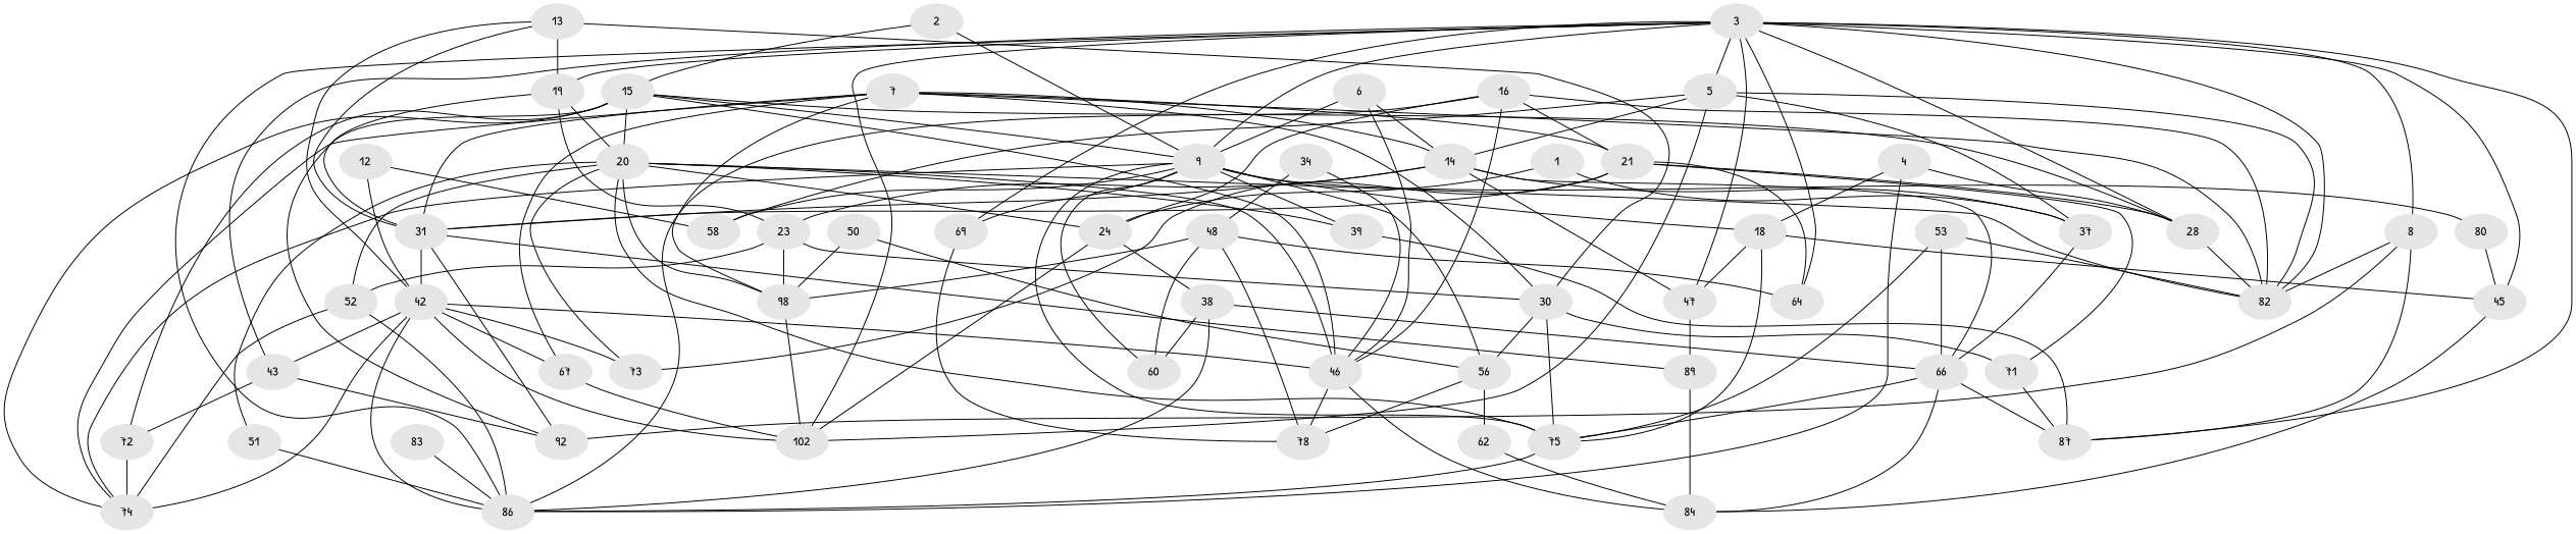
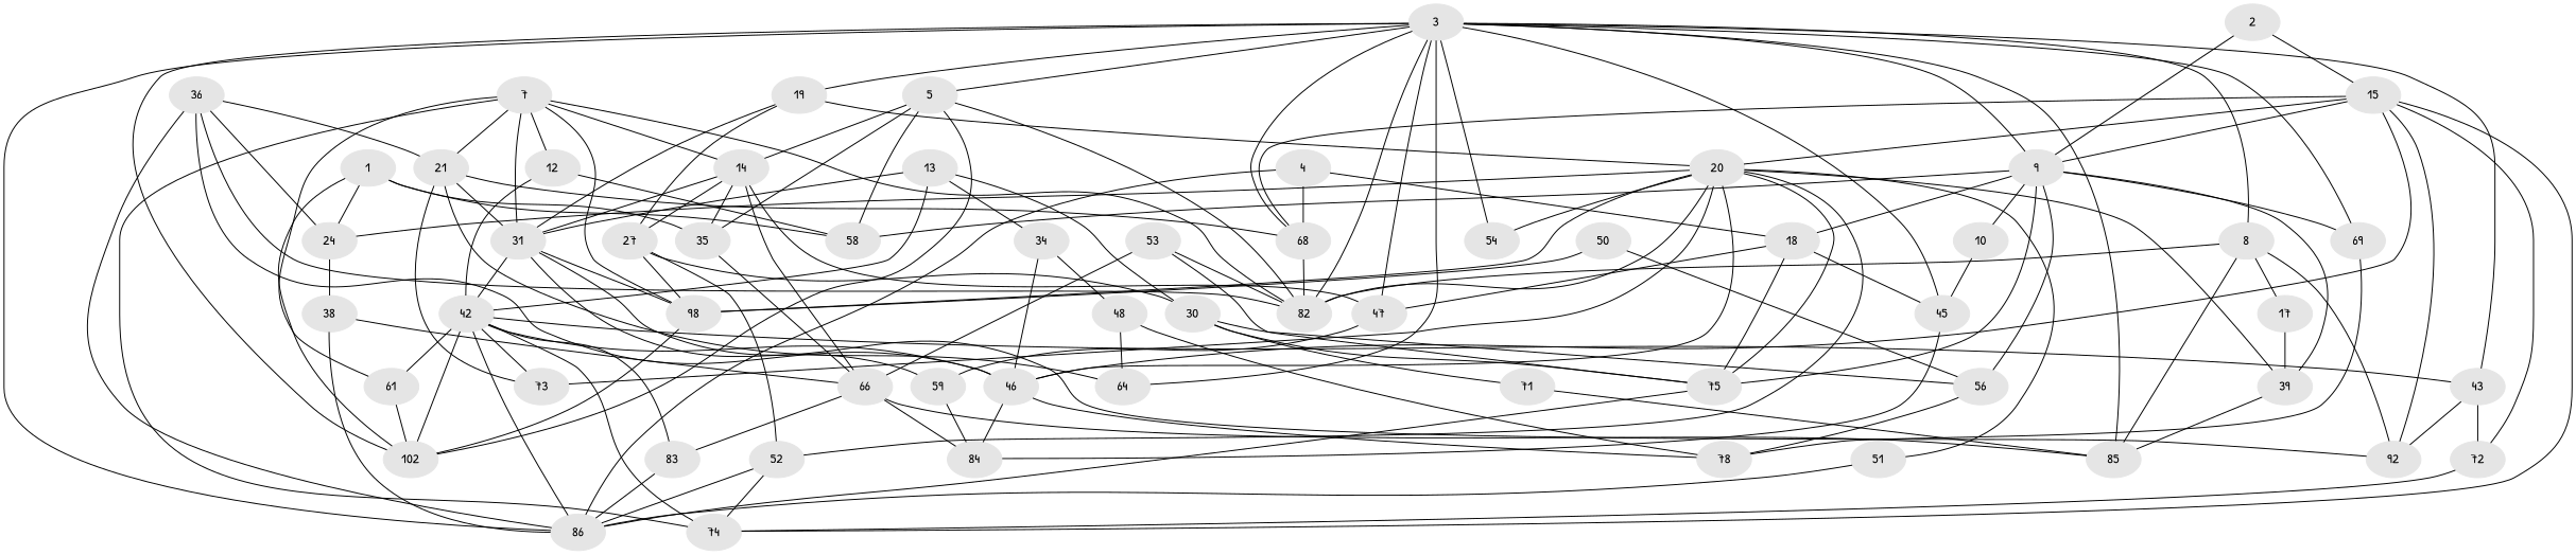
  graph {
    fontname="Patrick Hand"
    node [color=gray90 fontname="Patrick Hand" style=filled]
    edge [fontname="Patrick Hand"]
    1 [super="+67"]
    24
-   37
+   37 [label=35]
    58
    102
    38
    66
    9 [super="+90+40"]
    69
    18 [super="+22"]
    74 [super="+105"]
-   10 [label=80]
+   10
    39
    56
-   60
    75
    2
    15 [super="+63+81"]
-   68 [super="+79" label=28]
+   68 [super="+79"]
    46 [super="+70+95"]
    92
    20 [super="+41+65"]
    72
    3 [super="+94+11"]
    5 [super="+91+26"]
    8 [super="+44"]
    19 [super="+23"]
    43
    45
    47
+   54
    64
    82 [super="+89"]
-   85 [super="+104" label=87]
+   85 [super="+104"]
    86 [super="+96"]
    14 [super="+35"]
+   17
    31 [super="+97"]
-   27 [super="+99" label=23]
+   27 [super="+99"]
    84
-   59 [label=89]
+   59
    78
    4
-   6
    7 [super="+29+33"]
    12 [super="+57"]
    21 [super="+25"]
-   61 [label=67]
+   61
    98
    42 [super="+80"]
    73 [super="+76"]
    71
-   62
    83
    13 [super="+32"]
    30 [super="+101"]
    34
    48 [super="+55"]
    52
    51
-   16 [super="+49"]
+   16 [super="+49" label=36]
    50
    53 [super="+77"]
    1 -- 24
    1 -- 37
-   24 -- 102
+   1 -- 58
+   1 -- 102
    24 -- 38
    37 -- 66
    38 -- 66
-   38 -- 60
    38 -- 86
-   66 -- 75
+   66 -- 83
    66 -- 85
    66 -- 84
    9 -- 58
    9 -- 69
    9 -- 18 [weight=2]
-   9 -- 74
    9 -- 10
    9 -- 39
    9 -- 56
-   9 -- 60
    9 -- 75
    69 -- 78
    18 -- 75
    18 -- 45
    18 -- 47
    10 -- 45
    39 -- 85
    56 -- 78
-   56 -- 62
    75 -- 86
    2 -- 9
    2 -- 15
    15 -- 9
    15 -- 74
    15 -- 68
    15 -- 46
    15 -- 92
    15 -- 20
    15 -- 72
    68 -- 82
    46 -- 84
    46 -- 78
    20 -- 24
    20 -- 39
    20 -- 75
    20 -- 46
+   20 -- 54
    20 -- 82
    20 -- 98
    20 -- 73
    20 -- 52
    20 -- 51
    72 -- 74
    3 -- 102
    3 -- 9
    3 -- 69
    3 -- 68
    3 -- 5
    3 -- 8
    3 -- 19
    3 -- 43
    3 -- 45
    3 -- 47
+   3 -- 54
    3 -- 64
    3 -- 82
    3 -- 85
    3 -- 86
    5 -- 37
    5 -- 58
    5 -- 102
    5 -- 82
    5 -- 14
    8 -- 92
    8 -- 82
    8 -- 85
+   8 -- 17
    19 -- 20
    19 -- 31
    19 -- 27
    43 -- 92
    43 -- 72
    45 -- 84
    47 -- 59
    14 -- 37
    14 -- 66
    14 -- 47
    14 -- 31
    14 -- 27
+   17 -- 39
    31 -- 92
    31 -- 59
-   48 -- 98
+   31 -- 98
    31 -- 42 [weight=2]
    27 -- 98
    27 -- 30
    27 -- 52
    59 -- 84
    4 -- 18
    4 -- 68
    4 -- 86
-   6 -- 9
-   6 -- 46
-   6 -- 14
    7 -- 74
    7 -- 82
    7 -- 14
    7 -- 31
-   7 -- 30
+   7 -- 12
    7 -- 21
    7 -- 61
    7 -- 98
    12 -- 58
    12 -- 42
    21 -- 68
    21 -- 64
    21 -- 31
    21 -- 73
-   21 -- 71
    61 -- 102
    98 -- 102
    42 -- 102
    42 -- 74 [weight=2]
    42 -- 46 [weight=2]
    42 -- 43
    42 -- 86
    42 -- 61
    42 -- 73
+   42 -- 83
    71 -- 85
-   62 -- 84
    83 -- 86
    13 -- 31
    13 -- 42
    13 -- 30
-   13 -- 19 [weight=2]
+   13 -- 34 [weight=2]
    30 -- 56
    30 -- 75
    30 -- 71
    34 -- 46
    34 -- 48
-   48 -- 60
    48 -- 64
    48 -- 78
    52 -- 74
    52 -- 86
    51 -- 86
    16 -- 24
    16 -- 46
    16 -- 82
    16 -- 86
    16 -- 21
    50 -- 56
    50 -- 98
    53 -- 66
    53 -- 75
    53 -- 82
  }
